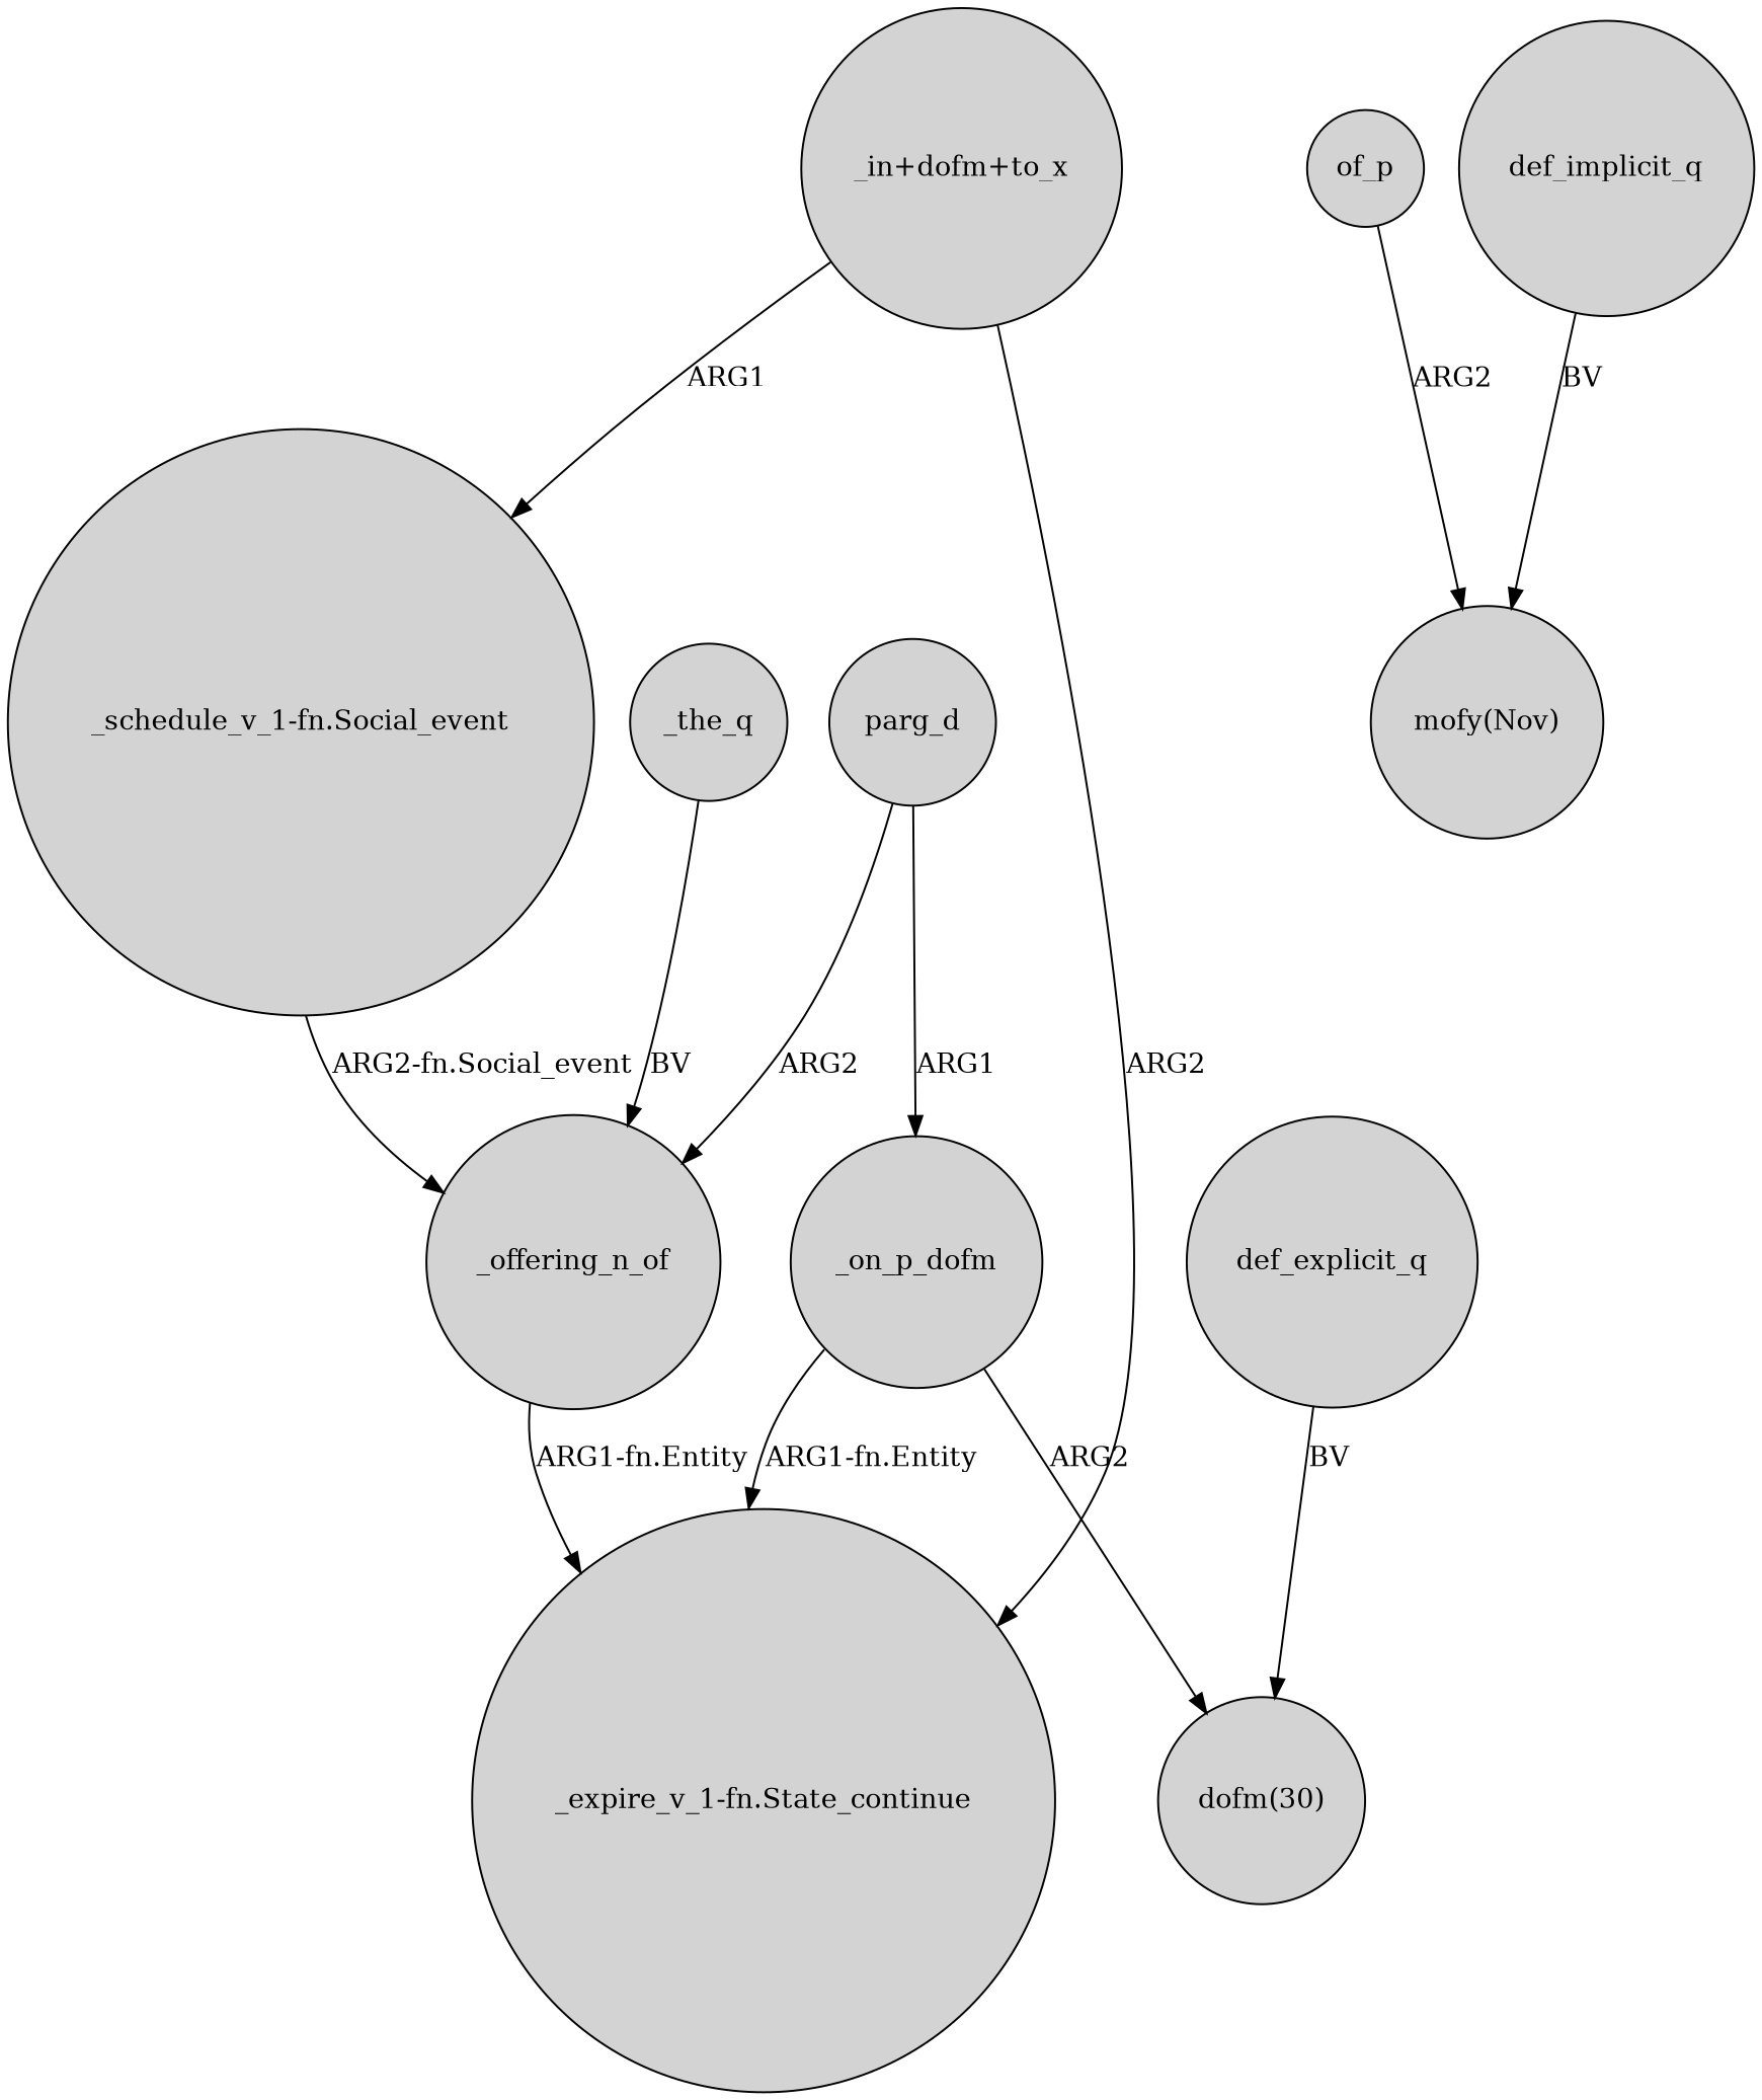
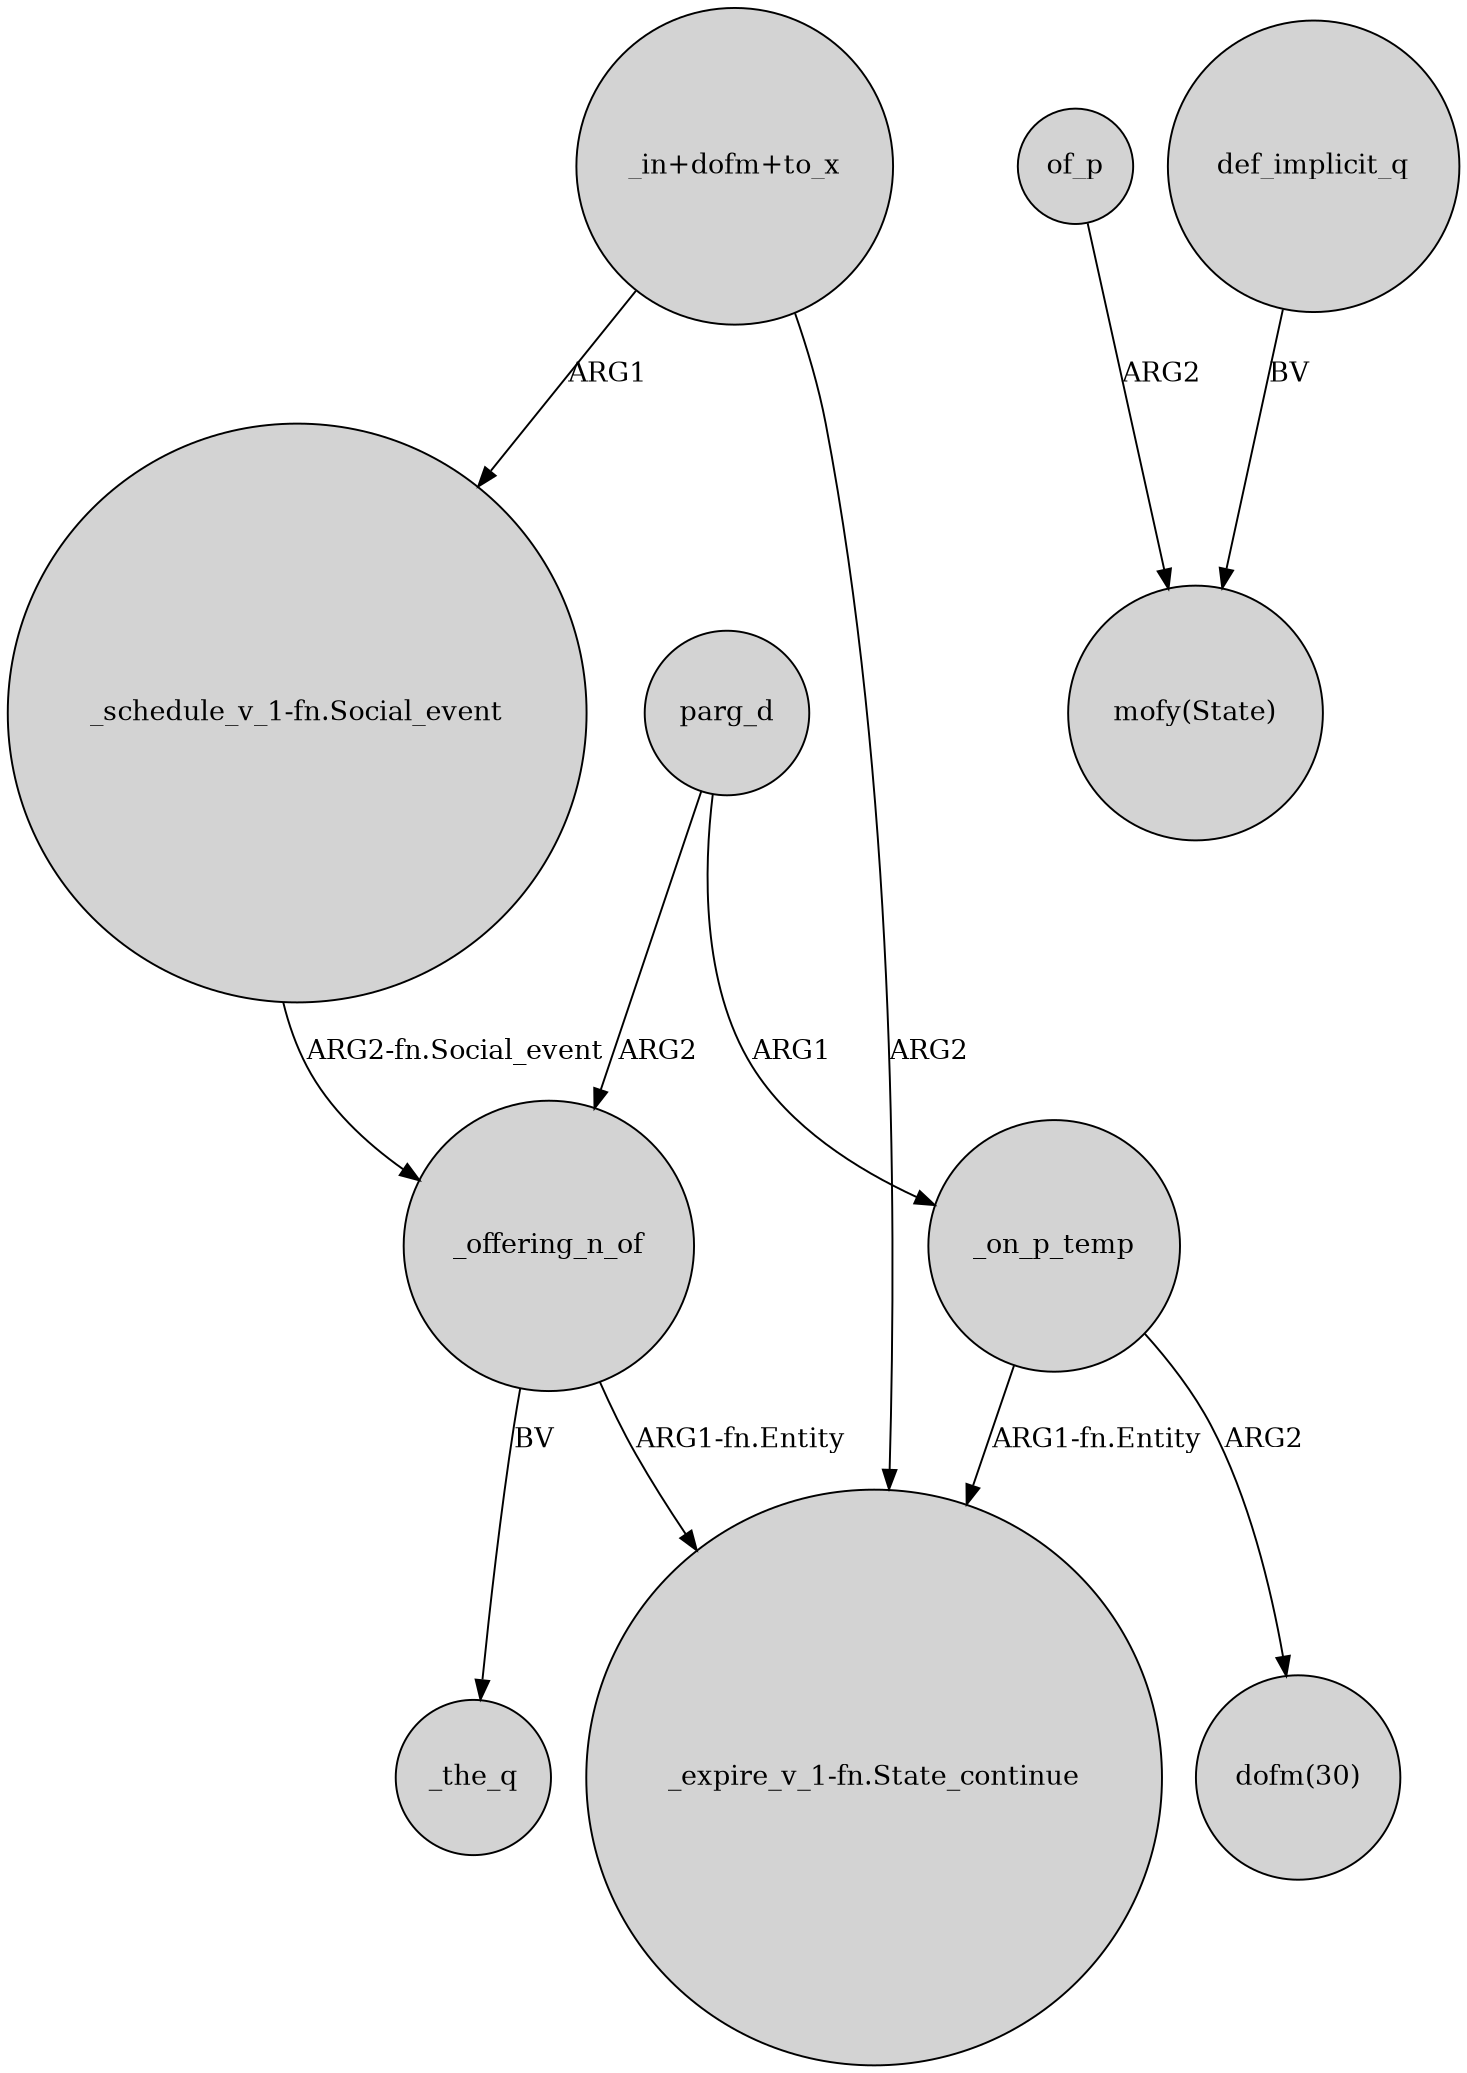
  digraph {
    node [shape=circle style=filled]
    "_schedule_v_1-fn.Social_event"
    _offering_n_of
    "_expire_v_1-fn.State_continue"
-   _on_p_temp [label=_on_p_dofm]
+   _on_p_temp
    "dofm(30)"
    parg_d
    of_p
-   "mofy(Nov)"
-   def_explicit_q
+   "mofy(Nov)" [label="mofy(State)"]
    n10 [label="_in+dofm+to_x"]
    def_implicit_q
    _the_q
    "_schedule_v_1-fn.Social_event" -> _offering_n_of [label="ARG2-fn.Social_event"]
    _offering_n_of -> "_expire_v_1-fn.State_continue" [label="ARG1-fn.Entity"]
    _on_p_temp -> "_expire_v_1-fn.State_continue" [label="ARG1-fn.Entity"]
    _on_p_temp -> "dofm(30)" [label=ARG2]
    parg_d -> _offering_n_of [label=ARG2]
    parg_d -> _on_p_temp [label=ARG1]
    of_p -> "mofy(Nov)" [label=ARG2]
-   def_explicit_q -> "dofm(30)" [label=BV]
    n10 -> "_schedule_v_1-fn.Social_event" [label=ARG1]
    n10 -> "_expire_v_1-fn.State_continue" [label=ARG2]
    def_implicit_q -> "mofy(Nov)" [label=BV]
-   _the_q -> _offering_n_of [label=BV]
+   _offering_n_of -> _the_q [label=BV]
  }
